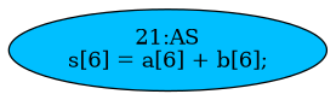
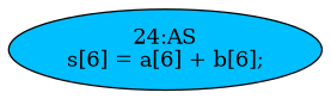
  strict digraph {
-   n1 [ast="<pyverilog.vparser.ast.Assign object at 0x7f2787d98d90>" def_var="['s']" fillcolor=deepskyblue label="21:AS\ns[6] = a[6] + b[6];" statements="[]" style=filled typ=Assign use_var="['a', 'b']"]
+   n1 [ast="<pyverilog.vparser.ast.Assign object at 0x7f2787d98d90>" def_var="['s']" fillcolor=deepskyblue label="24:AS\ns[6] = a[6] + b[6];" statements="[]" style=filled typ=Assign use_var="['a', 'b']"]
  }
